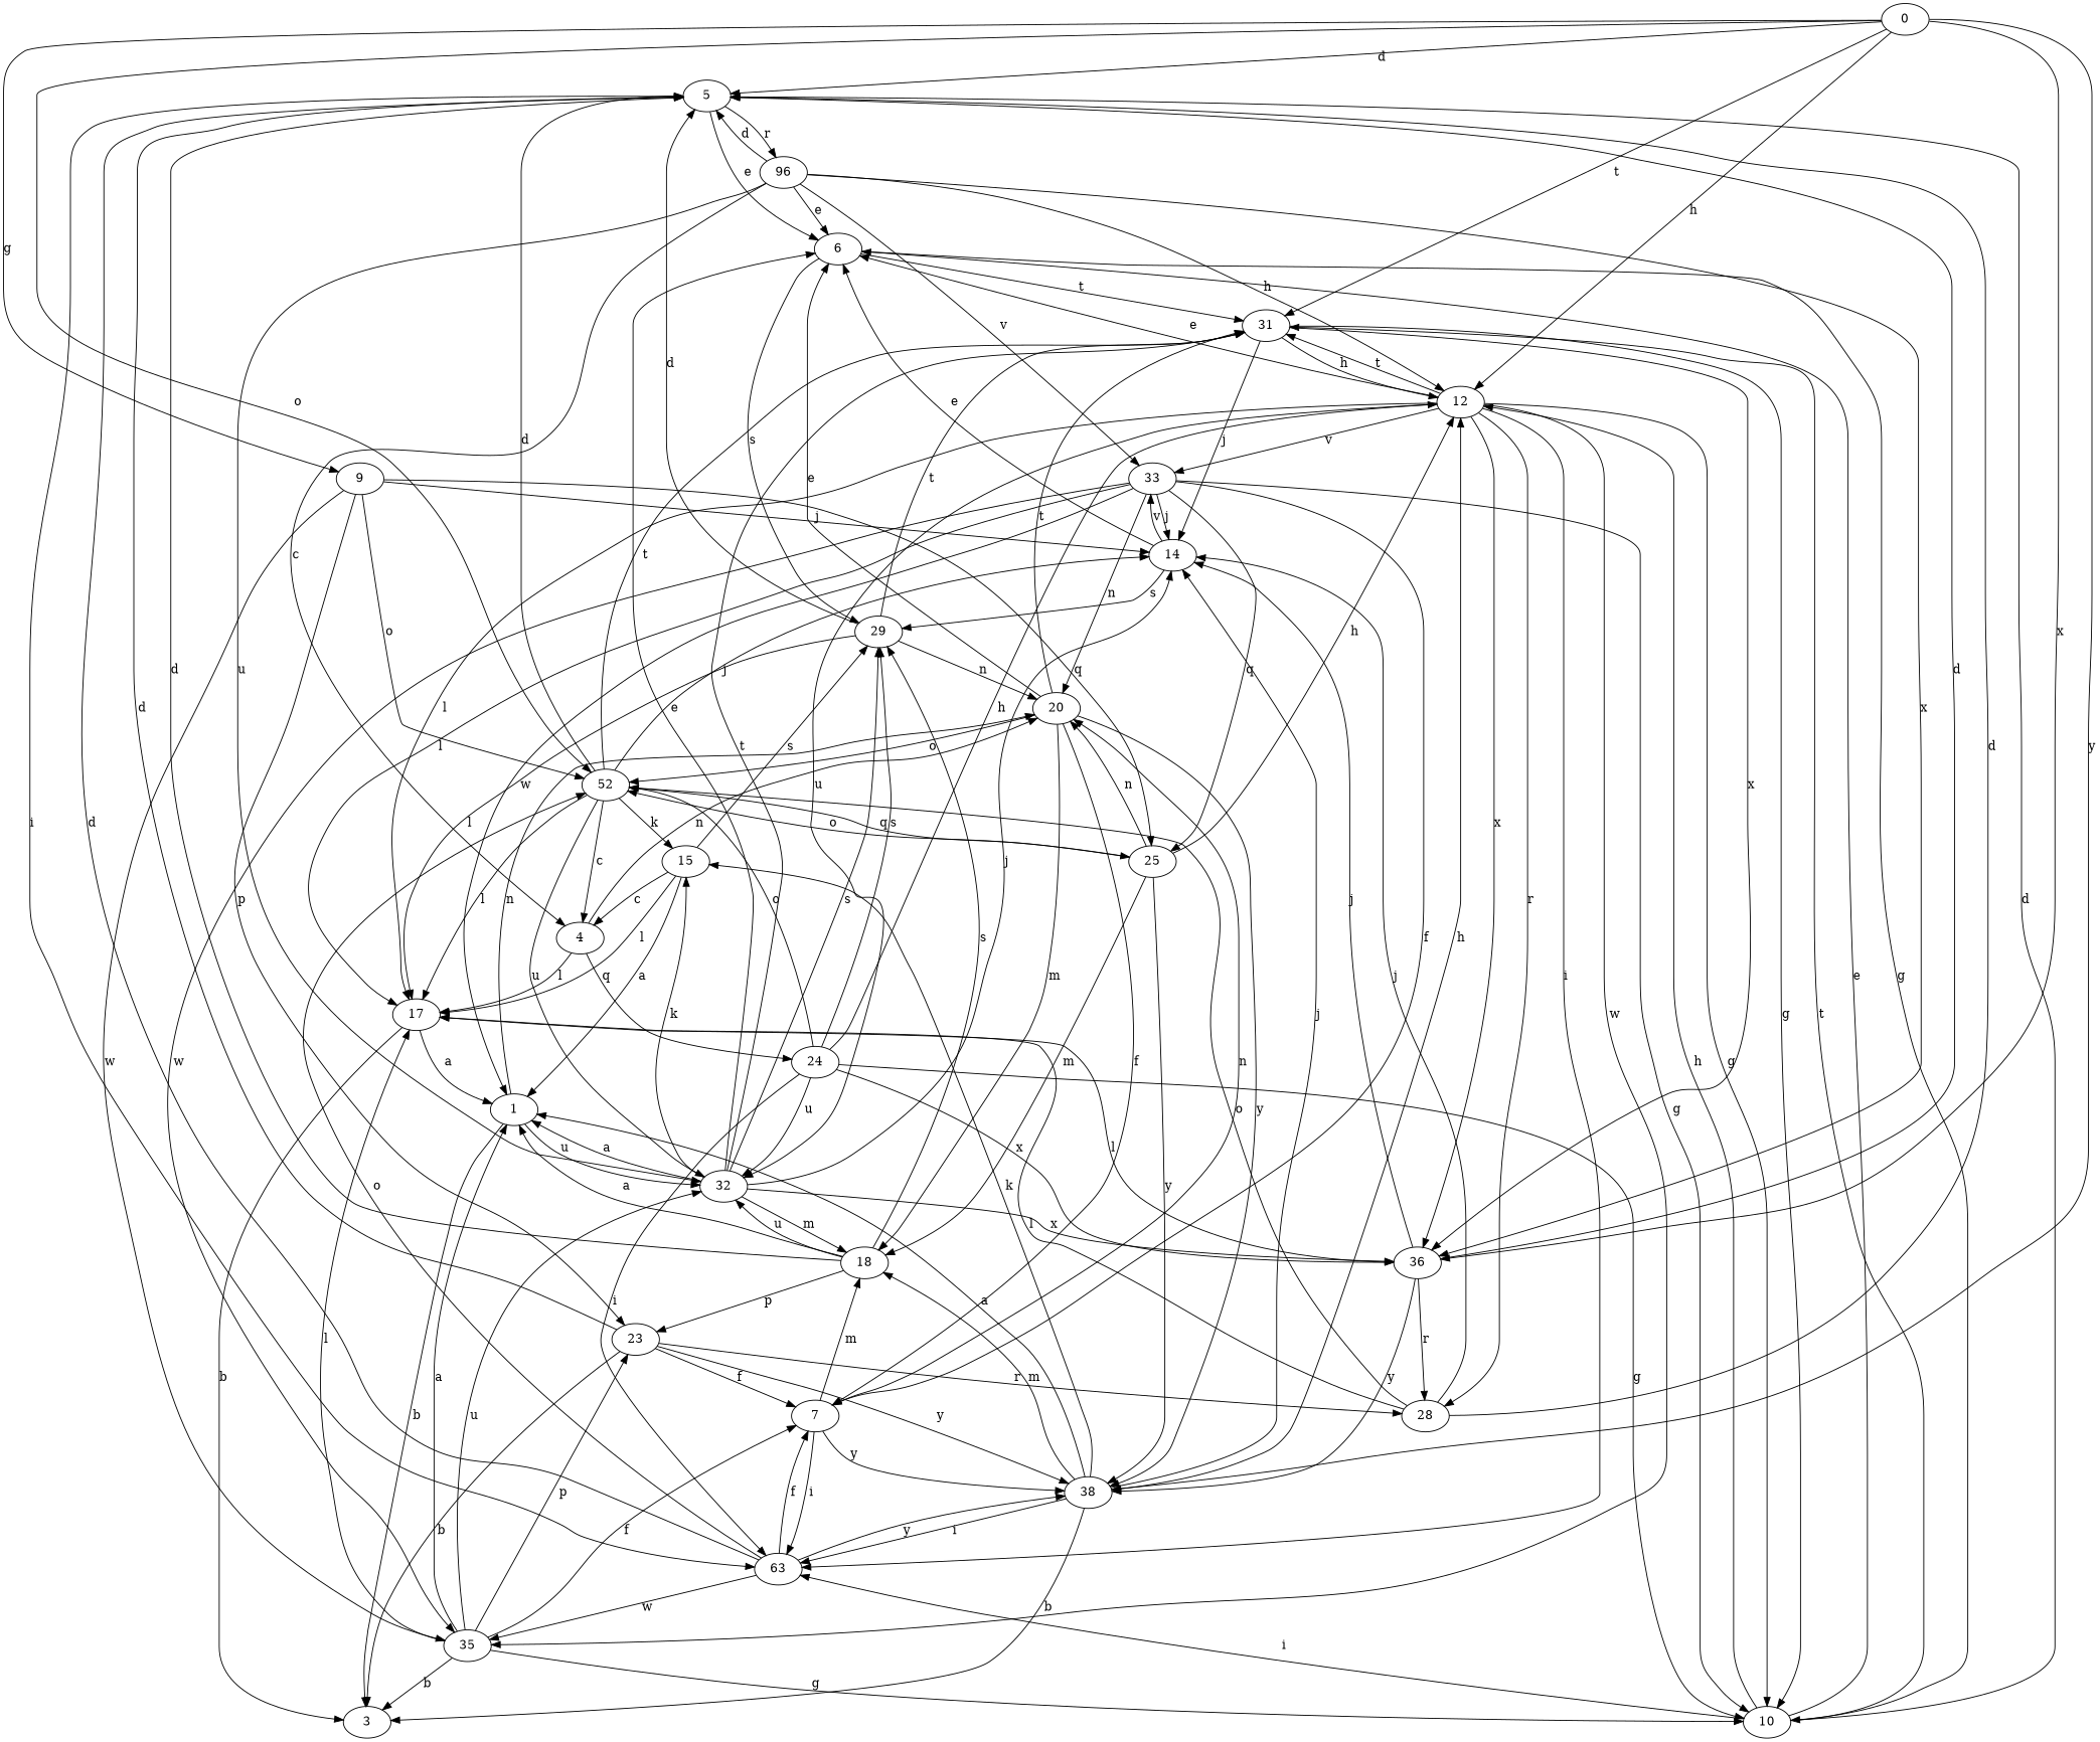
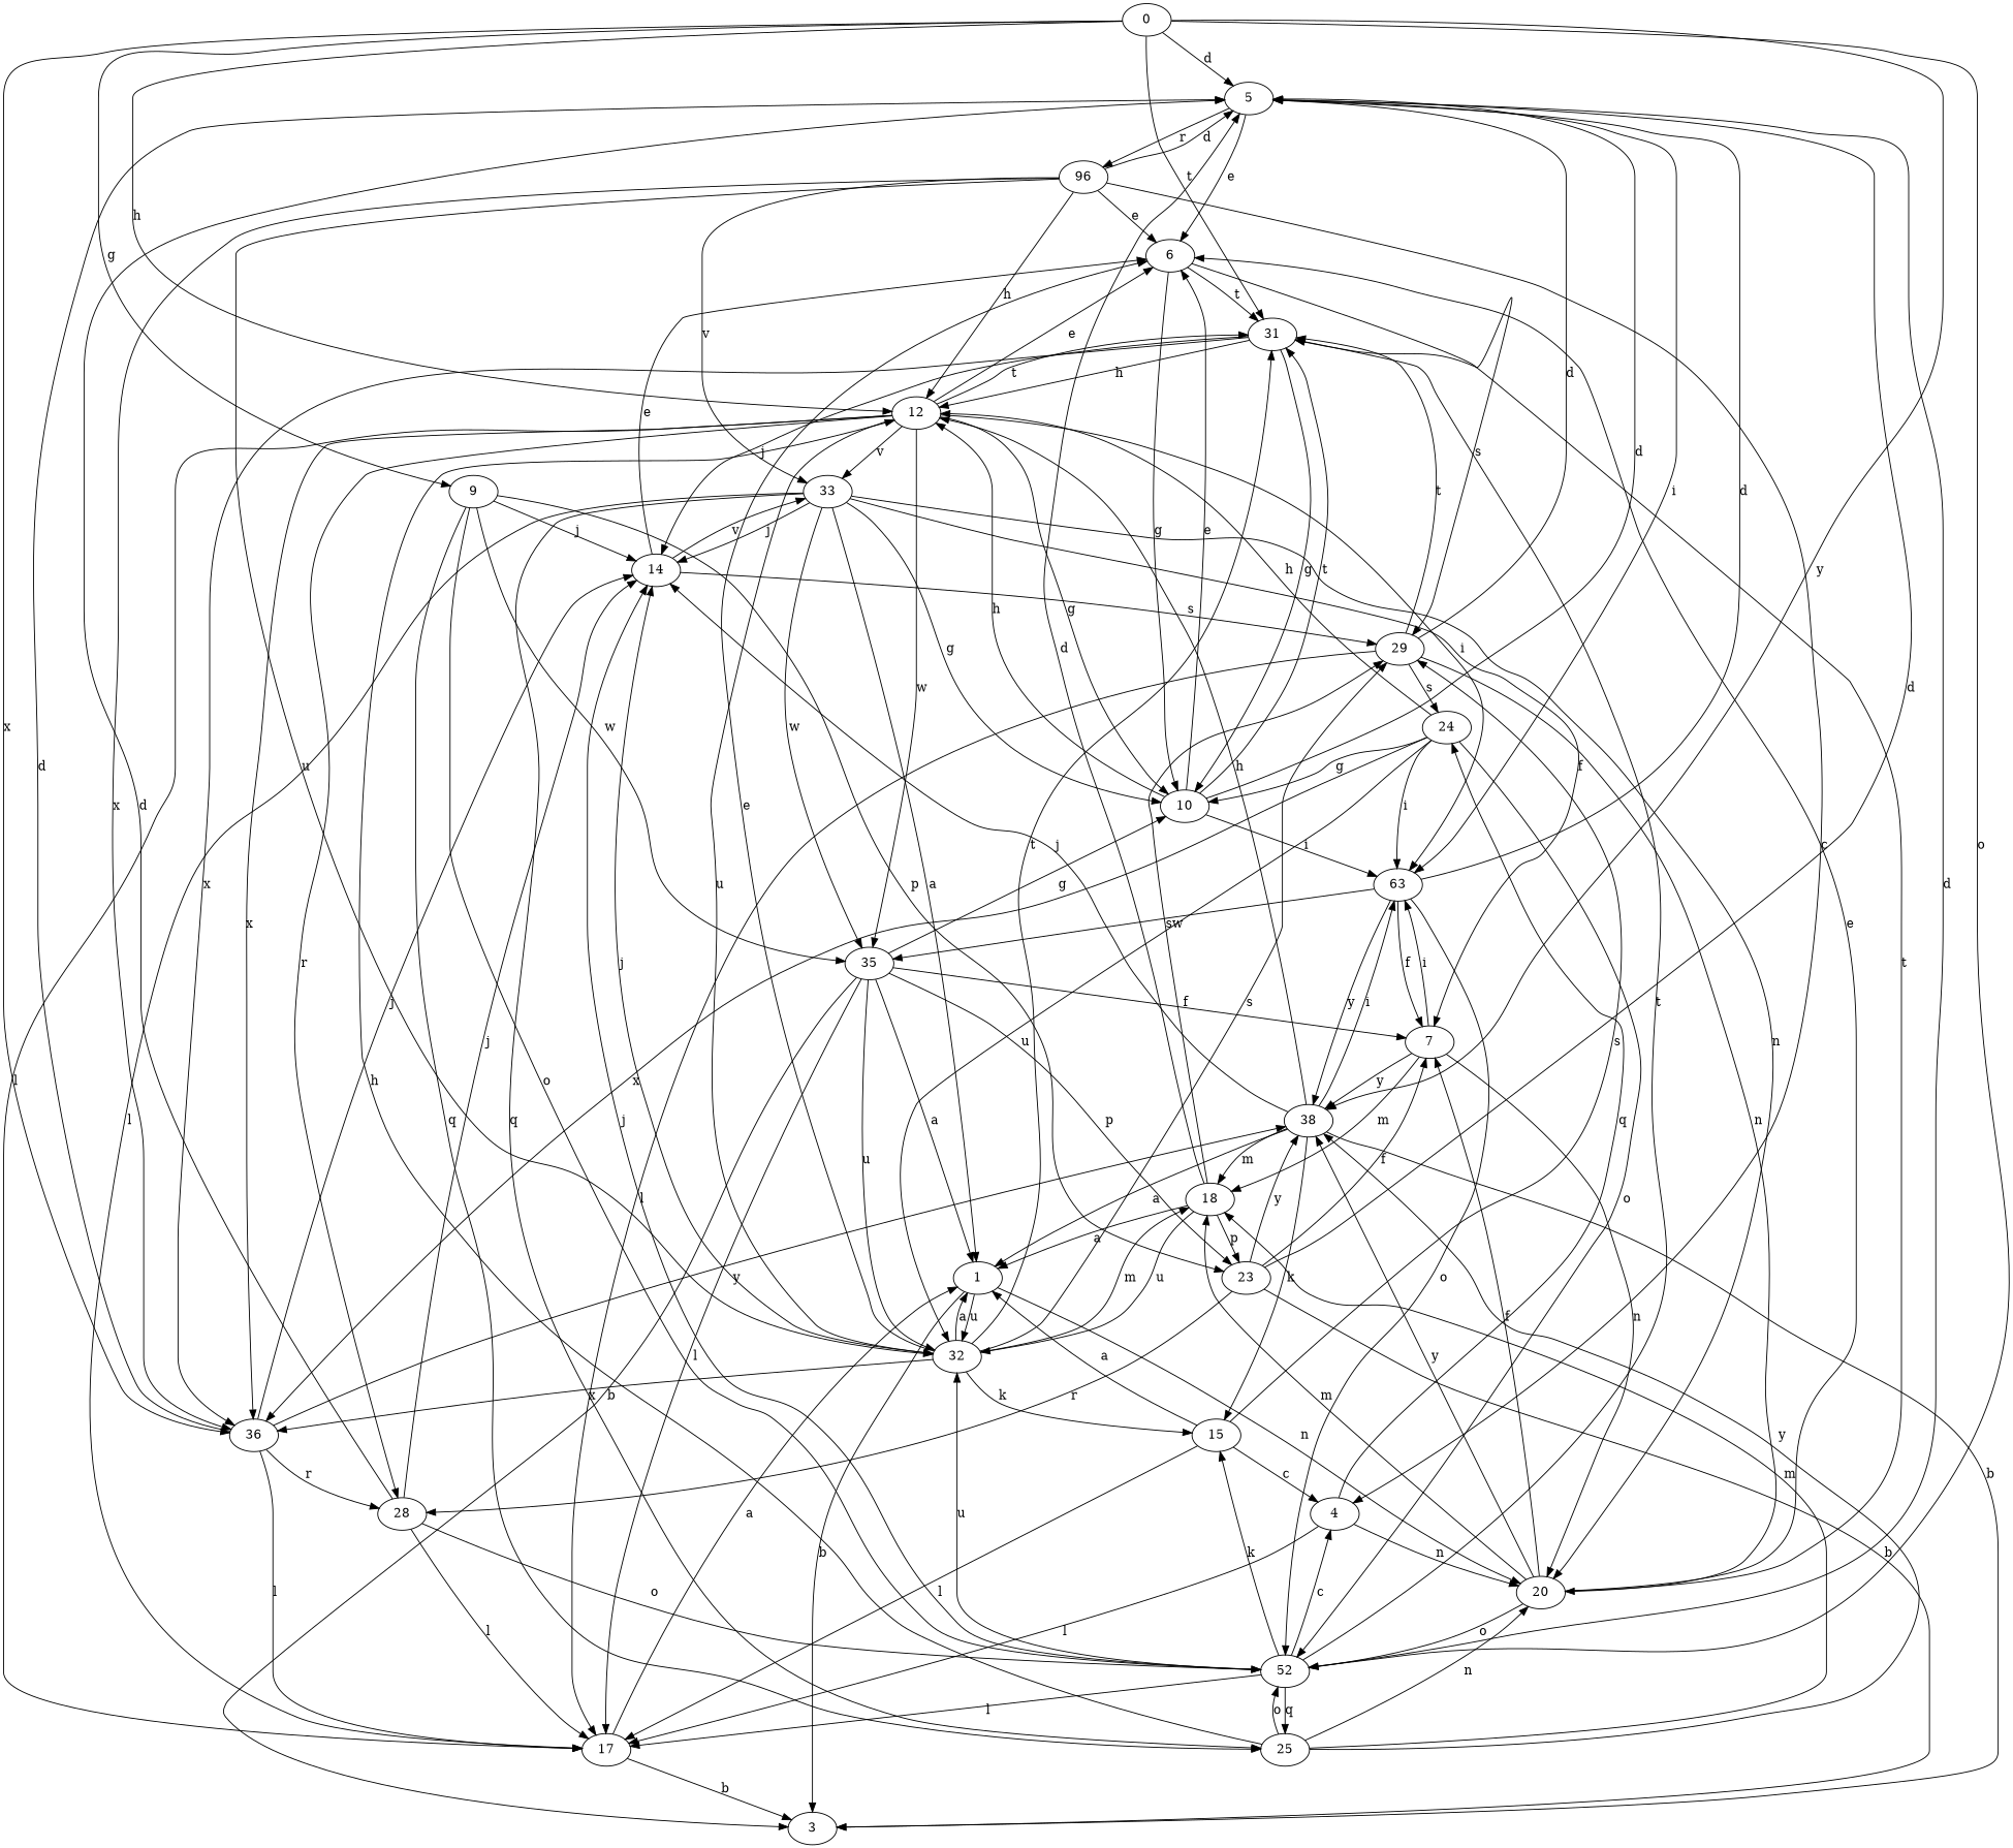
  strict digraph {
    0
    5
    9
    12
    n5 [label=52]
    31
    36
    38
    6
    n10 [label=63]
    n11 [label=96]
    14
    23
    25
    35
    32
    17
    10
    28
    33
    4
    15
    1
    3
    18
    20
    7
    29
    24
    0 -> 5 [label=d]
    0 -> 9 [label=g]
    0 -> 12 [label=h]
    0 -> n5 [label=o]
    0 -> 31 [label=t]
    0 -> 36 [label=x]
    0 -> 38 [label=y]
    5 -> 6 [label=e]
    5 -> n10 [label=i]
    5 -> n11 [label=r]
    9 -> n5 [label=o]
    9 -> 14 [label=j]
    9 -> 23 [label=p]
    9 -> 25 [label=q]
    9 -> 35 [label=w]
    12 -> 31 [label=t]
    12 -> 36 [label=x]
    12 -> 6 [label=e]
    12 -> n10 [label=i]
    12 -> 35 [label=w]
    12 -> 32 [label=u]
    12 -> 17 [label=l]
    12 -> 10 [label=g]
    12 -> 28 [label=r]
    12 -> 33 [label=v]
    n5 -> 5 [label=d]
    n5 -> 31 [label=t]
    n5 -> 14 [label=j]
    n5 -> 25 [label=q]
    n5 -> 32 [label=u]
    n5 -> 17 [label=l]
    n5 -> 4 [label=c]
    n5 -> 15 [label=k]
    31 -> 12 [label=h]
    31 -> 36 [label=x]
    31 -> 14 [label=j]
    31 -> 10 [label=g]
    36 -> 5 [label=d]
    36 -> 38 [label=y]
    36 -> 14 [label=j]
    36 -> 17 [label=l]
    36 -> 28 [label=r]
    38 -> 12 [label=h]
    38 -> n10 [label=i]
    38 -> 14 [label=j]
    38 -> 15 [label=k]
    38 -> 1 [label=a]
    38 -> 3 [label=b]
    38 -> 18 [label=m]
    6 -> 31 [label=t]
    6 -> 10 [label=g]
    6 -> 29 [label=s]
    n10 -> 5 [label=d]
    n10 -> n5 [label=o]
    n10 -> 38 [label=y]
    n10 -> 35 [label=w]
    n10 -> 7 [label=f]
    n11 -> 5 [label=d]
    n11 -> 12 [label=h]
    n11 -> 36 [label=x]
    n11 -> 6 [label=e]
    n11 -> 32 [label=u]
    n11 -> 33 [label=v]
    n11 -> 4 [label=c]
    14 -> 6 [label=e]
    14 -> 33 [label=v]
    14 -> 29 [label=s]
    23 -> 5 [label=d]
    23 -> 38 [label=y]
    23 -> 28 [label=r]
    23 -> 3 [label=b]
    23 -> 7 [label=f]
    25 -> 12 [label=h]
    25 -> n5 [label=o]
    25 -> 38 [label=y]
    25 -> 18 [label=m]
    25 -> 20 [label=n]
    35 -> 23 [label=p]
    35 -> 32 [label=u]
    35 -> 17 [label=l]
    35 -> 10 [label=g]
    35 -> 1 [label=a]
    35 -> 3 [label=b]
    35 -> 7 [label=f]
    32 -> 31 [label=t]
    32 -> 36 [label=x]
    32 -> 6 [label=e]
    32 -> 14 [label=j]
    32 -> 15 [label=k]
    32 -> 1 [label=a]
    32 -> 18 [label=m]
    32 -> 29 [label=s]
    17 -> 1 [label=a]
    17 -> 3 [label=b]
    10 -> 5 [label=d]
    10 -> 12 [label=h]
    10 -> 31 [label=t]
    10 -> 6 [label=e]
    10 -> n10 [label=i]
    28 -> 5 [label=d]
    28 -> n5 [label=o]
    28 -> 14 [label=j]
    28 -> 17 [label=l]
    33 -> 14 [label=j]
    33 -> 25 [label=q]
    33 -> 35 [label=w]
    33 -> 17 [label=l]
    33 -> 10 [label=g]
-   33 -> 1 [label=w]
+   33 -> 1 [label=a]
    33 -> 20 [label=n]
    33 -> 7 [label=f]
    4 -> 17 [label=l]
    4 -> 20 [label=n]
    4 -> 24 [label=q]
    15 -> 17 [label=l]
    15 -> 4 [label=c]
    15 -> 1 [label=a]
    15 -> 29 [label=s]
    1 -> 32 [label=u]
    1 -> 3 [label=b]
    1 -> 20 [label=n]
    18 -> 5 [label=d]
    18 -> 23 [label=p]
    18 -> 32 [label=u]
    18 -> 1 [label=a]
    18 -> 29 [label=s]
    20 -> n5 [label=o]
    20 -> 31 [label=t]
    20 -> 38 [label=y]
    20 -> 6 [label=e]
    20 -> 18 [label=m]
    20 -> 7 [label=f]
    7 -> 38 [label=y]
    7 -> n10 [label=i]
    7 -> 18 [label=m]
    7 -> 20 [label=n]
    29 -> 5 [label=d]
    29 -> 31 [label=t]
    29 -> 17 [label=l]
    29 -> 20 [label=n]
    24 -> 12 [label=h]
    24 -> n5 [label=o]
    24 -> 36 [label=x]
    24 -> n10 [label=i]
    24 -> 32 [label=u]
    24 -> 10 [label=g]
-   24 -> 29 [label=s]
+   29 -> 24 [label=s]
  }
